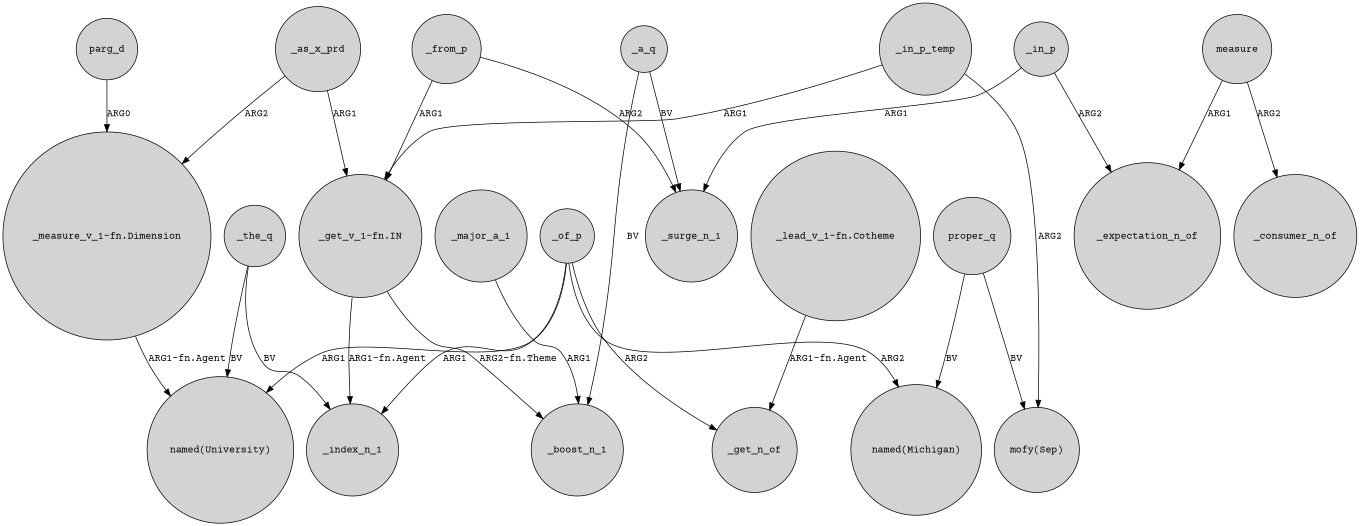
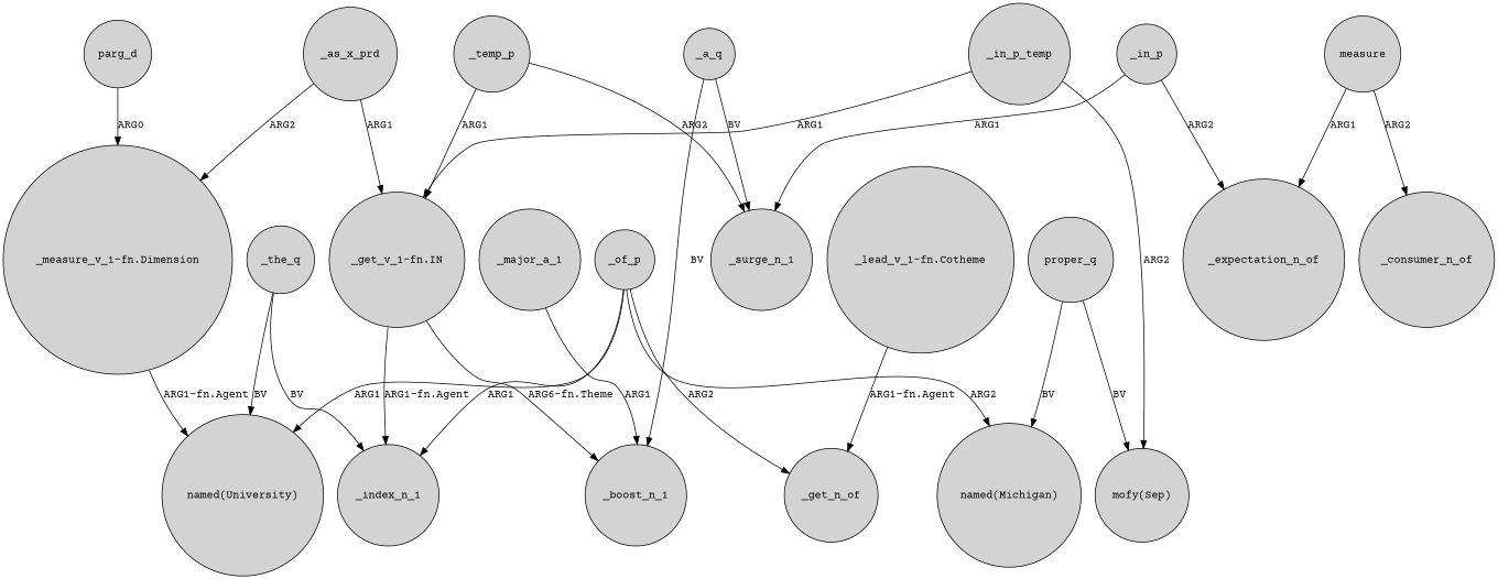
  digraph {
    fontname="Courier Prime"
    node [fontname="Courier Prime" shape=circle style=filled]
    edge [fontname="Courier Prime"]
    parg_d
    "_measure_v_1-fn.Dimension"
    "named(University)"
-   _from_p
+   _from_p [label=_temp_p]
    _surge_n_1
    "_get_v_1-fn.IN"
    _index_n_1
    _boost_n_1
    _of_p
    n10 [label=_get_n_of]
    "named(Michigan)"
    n12 [label=measure]
    _expectation_n_of
    _consumer_n_of
    proper_q
    "mofy(Sep)"
    _a_q
    _in_p
    _the_q
    _as_x_prd
    _major_a_1
    "_lead_v_1-fn.Cotheme"
    _in_p_temp
    parg_d -> "_measure_v_1-fn.Dimension" [label=ARG0]
    "_measure_v_1-fn.Dimension" -> "named(University)" [label="ARG1-fn.Agent"]
    _from_p -> _surge_n_1 [label=ARG2]
    _from_p -> "_get_v_1-fn.IN" [label=ARG1]
    "_get_v_1-fn.IN" -> _index_n_1 [label="ARG1-fn.Agent"]
-   "_get_v_1-fn.IN" -> _boost_n_1 [label="ARG2-fn.Theme"]
+   "_get_v_1-fn.IN" -> _boost_n_1 [label="ARG6-fn.Theme"]
    _of_p -> "named(University)" [label=ARG1]
    _of_p -> _index_n_1 [label=ARG1]
    _of_p -> n10 [label=ARG2]
    _of_p -> "named(Michigan)" [label=ARG2]
    n12 -> _expectation_n_of [label=ARG1]
    n12 -> _consumer_n_of [label=ARG2]
    proper_q -> "named(Michigan)" [label=BV]
    proper_q -> "mofy(Sep)" [label=BV]
    _a_q -> _surge_n_1 [label=BV]
    _a_q -> _boost_n_1 [label=BV]
    _in_p -> _surge_n_1 [label=ARG1]
    _in_p -> _expectation_n_of [label=ARG2]
    _the_q -> "named(University)" [label=BV]
    _the_q -> _index_n_1 [label=BV]
    _as_x_prd -> "_measure_v_1-fn.Dimension" [label=ARG2]
    _as_x_prd -> "_get_v_1-fn.IN" [label=ARG1]
    _major_a_1 -> _boost_n_1 [label=ARG1]
    "_lead_v_1-fn.Cotheme" -> n10 [label="ARG1-fn.Agent"]
    _in_p_temp -> "_get_v_1-fn.IN" [label=ARG1]
    _in_p_temp -> "mofy(Sep)" [label=ARG2]
  }
